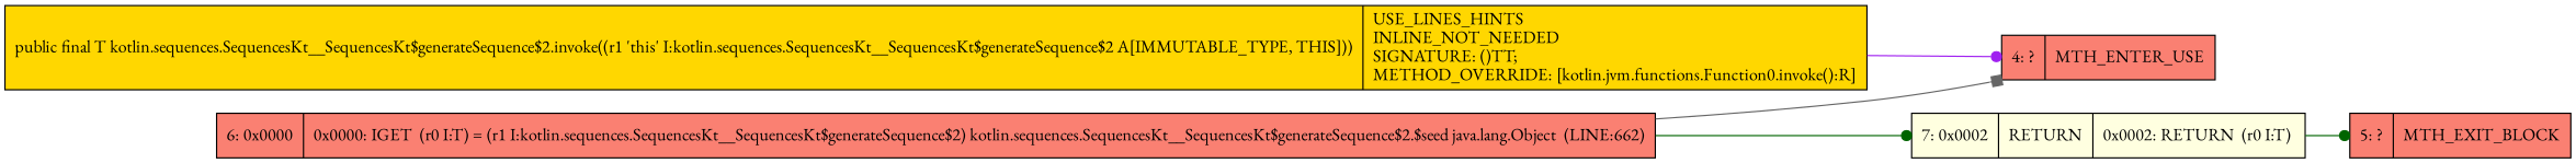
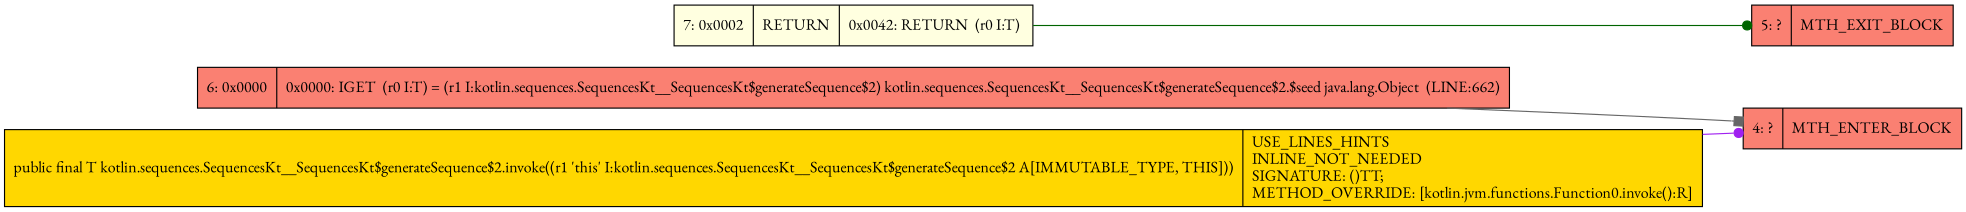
  digraph {
    fontname="EB Garamond"
    rankdir=LR
    node [fillcolor=salmon fontname="EB Garamond" shape=record style=filled]
    edge [arrowhead=dot color=darkgreen fontname="EB Garamond"]
-   n1 [label="{4\:\ ?|MTH_ENTER_USE\l}"]
+   n1 [label="{4\:\ ?|MTH_ENTER_BLOCK\l}"]
    n2 [label="{6\:\ 0x0000|0x0000: IGET  (r0 I:T) = (r1 I:kotlin.sequences.SequencesKt__SequencesKt$generateSequence$2) kotlin.sequences.SequencesKt__SequencesKt$generateSequence$2.$seed java.lang.Object  (LINE:662)\l}"]
-   n3 [fillcolor=lightyellow label="{7\:\ 0x0002|RETURN\l|0x0002: RETURN  (r0 I:T) \l}"]
+   n3 [fillcolor=lightyellow label="{7\:\ 0x0002|RETURN\l|0x0042: RETURN  (r0 I:T) \l}"]
    n4 [label="{5\:\ ?|MTH_EXIT_BLOCK\l}"]
    n5 [fillcolor=gold label="{public final T kotlin.sequences.SequencesKt__SequencesKt$generateSequence$2.invoke((r1 'this' I:kotlin.sequences.SequencesKt__SequencesKt$generateSequence$2 A[IMMUTABLE_TYPE, THIS]))  | USE_LINES_HINTS\lINLINE_NOT_NEEDED\lSIGNATURE: ()TT;\lMETHOD_OVERRIDE: [kotlin.jvm.functions.Function0.invoke():R]\l}"]
    n2 -> n1 [arrowhead=box color=gray40]
-   n2 -> n3
    n3 -> n4
    n5 -> n1 [color=purple]
  }
